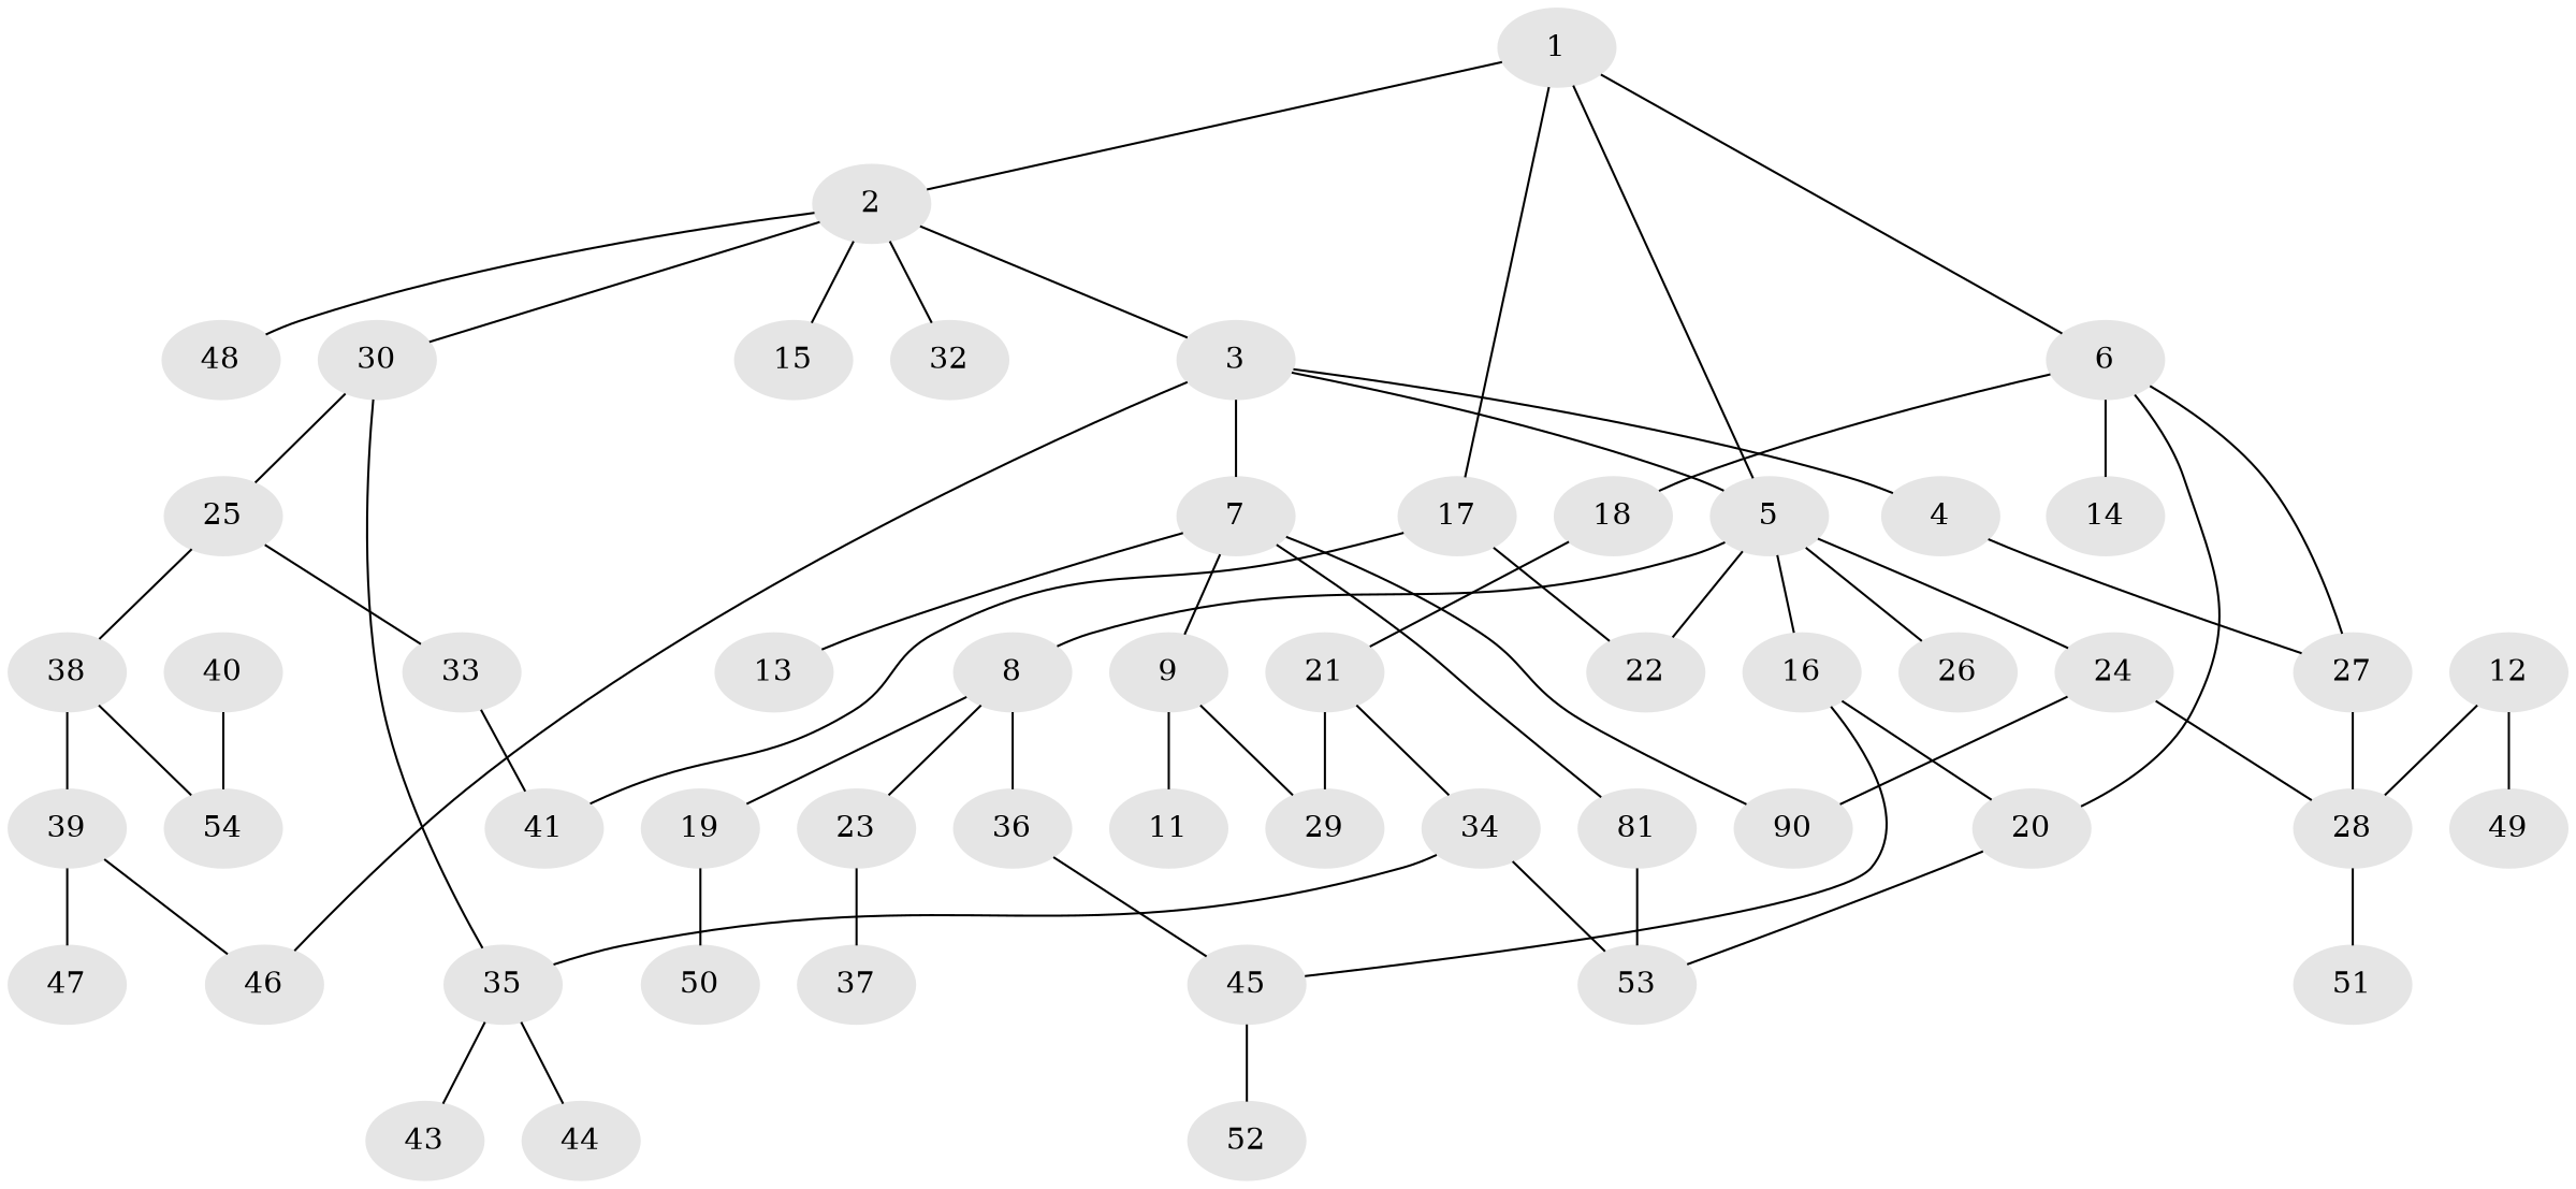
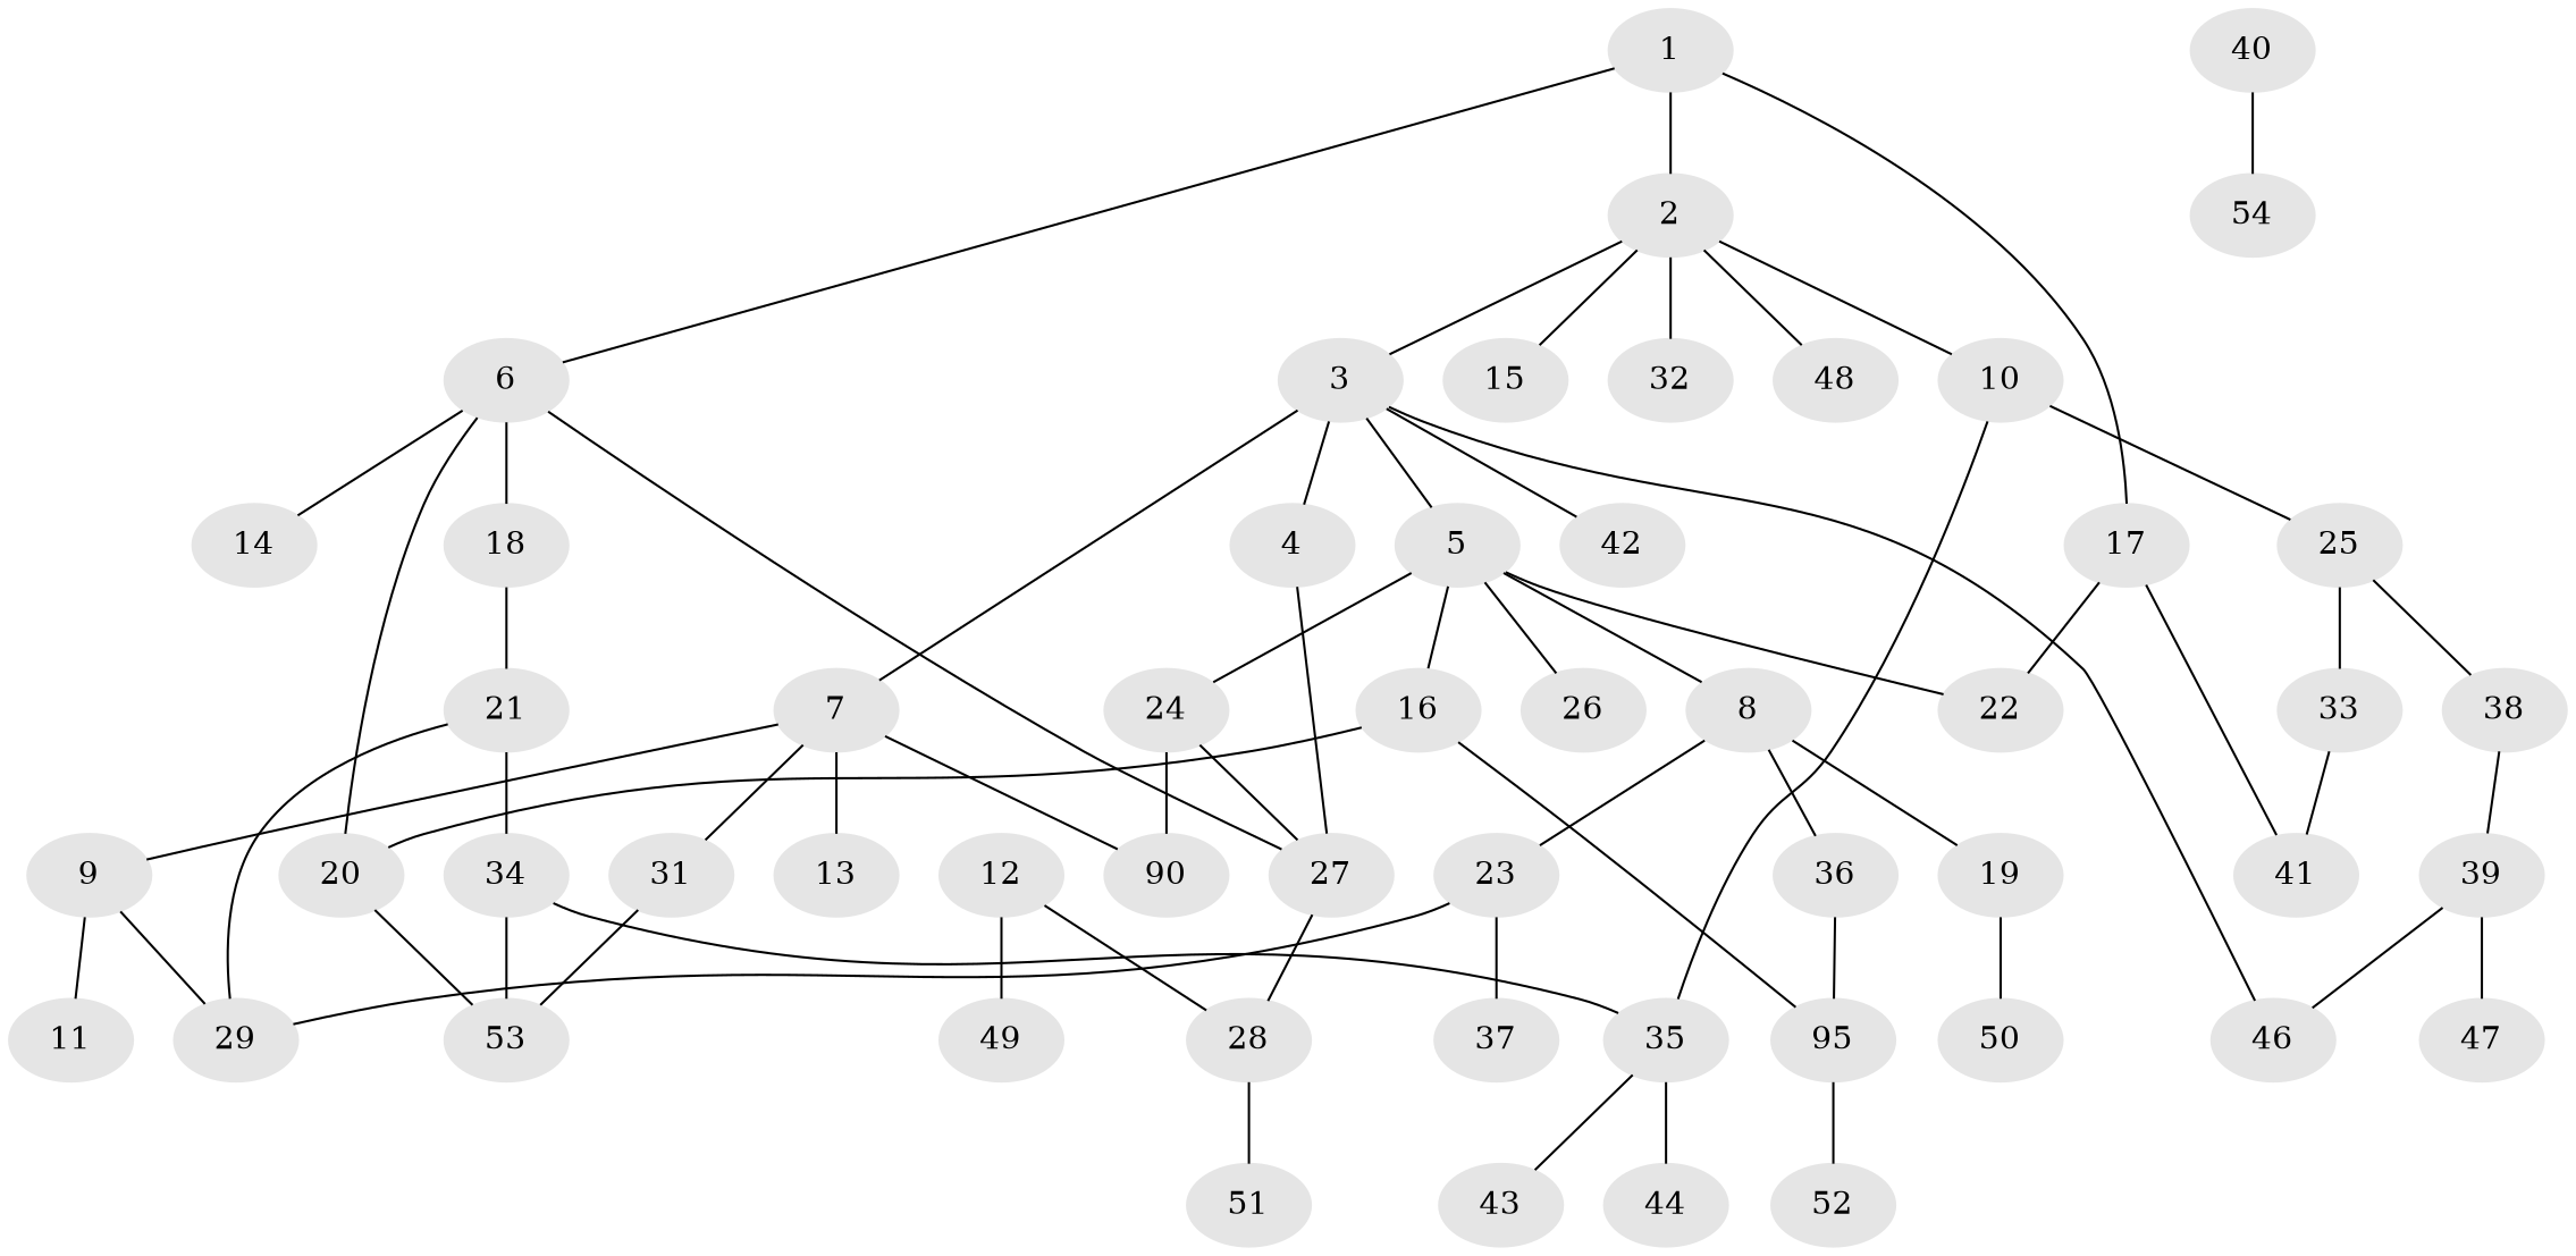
  graph {
    node [color=gray90 style=filled]
    1
    2
    5
    6
    17
    3
-   10 [label=30]
+   10
    15
    32
    48
    8
    16
    22
    24
    26
    27
    14
    18
    20
    41
    4
    7
+   42
    46
    25
    35
    9
    13
    n29 [label=90]
-   31 [label=81]
+   31
    28
    40
    54
    19
    23
    36
-   45
+   45 [label=95]
    21
    53
    11
    29
    50
    37
    33
    38
    43
    44
    12
    49
    51
    52
    34
    39
    47
    1 -- 2
-   1 -- 5
    1 -- 6
    1 -- 17
    2 -- 3
    2 -- 10
    2 -- 15
    2 -- 32
    2 -- 48
    5 -- 8
    5 -- 16
    5 -- 22
    5 -- 24
    5 -- 26
    6 -- 27
    6 -- 14
    6 -- 18
    6 -- 20
    17 -- 22
    17 -- 41
    3 -- 5
    3 -- 4
    3 -- 7
+   3 -- 42
    3 -- 46
    10 -- 25
    10 -- 35
    8 -- 19
    8 -- 23
    8 -- 36
    16 -- 20
    16 -- 45
    24 -- n29
-   24 -- 28
+   24 -- 27
    27 -- 28
    18 -- 21
    20 -- 53
    4 -- 27
    7 -- 9
    7 -- 13
    7 -- n29
    7 -- 31
    25 -- 33
    25 -- 38
    35 -- 43
    35 -- 44
    9 -- 11
    9 -- 29
    31 -- 53
    28 -- 51
    40 -- 54
    19 -- 50
+   23 -- 29
    23 -- 37
    36 -- 45
    45 -- 52
    21 -- 29
    21 -- 34
    33 -- 41
-   38 -- 54
    38 -- 39
    12 -- 28
    12 -- 49
    34 -- 35
    34 -- 53
    39 -- 46
    39 -- 47
  }
